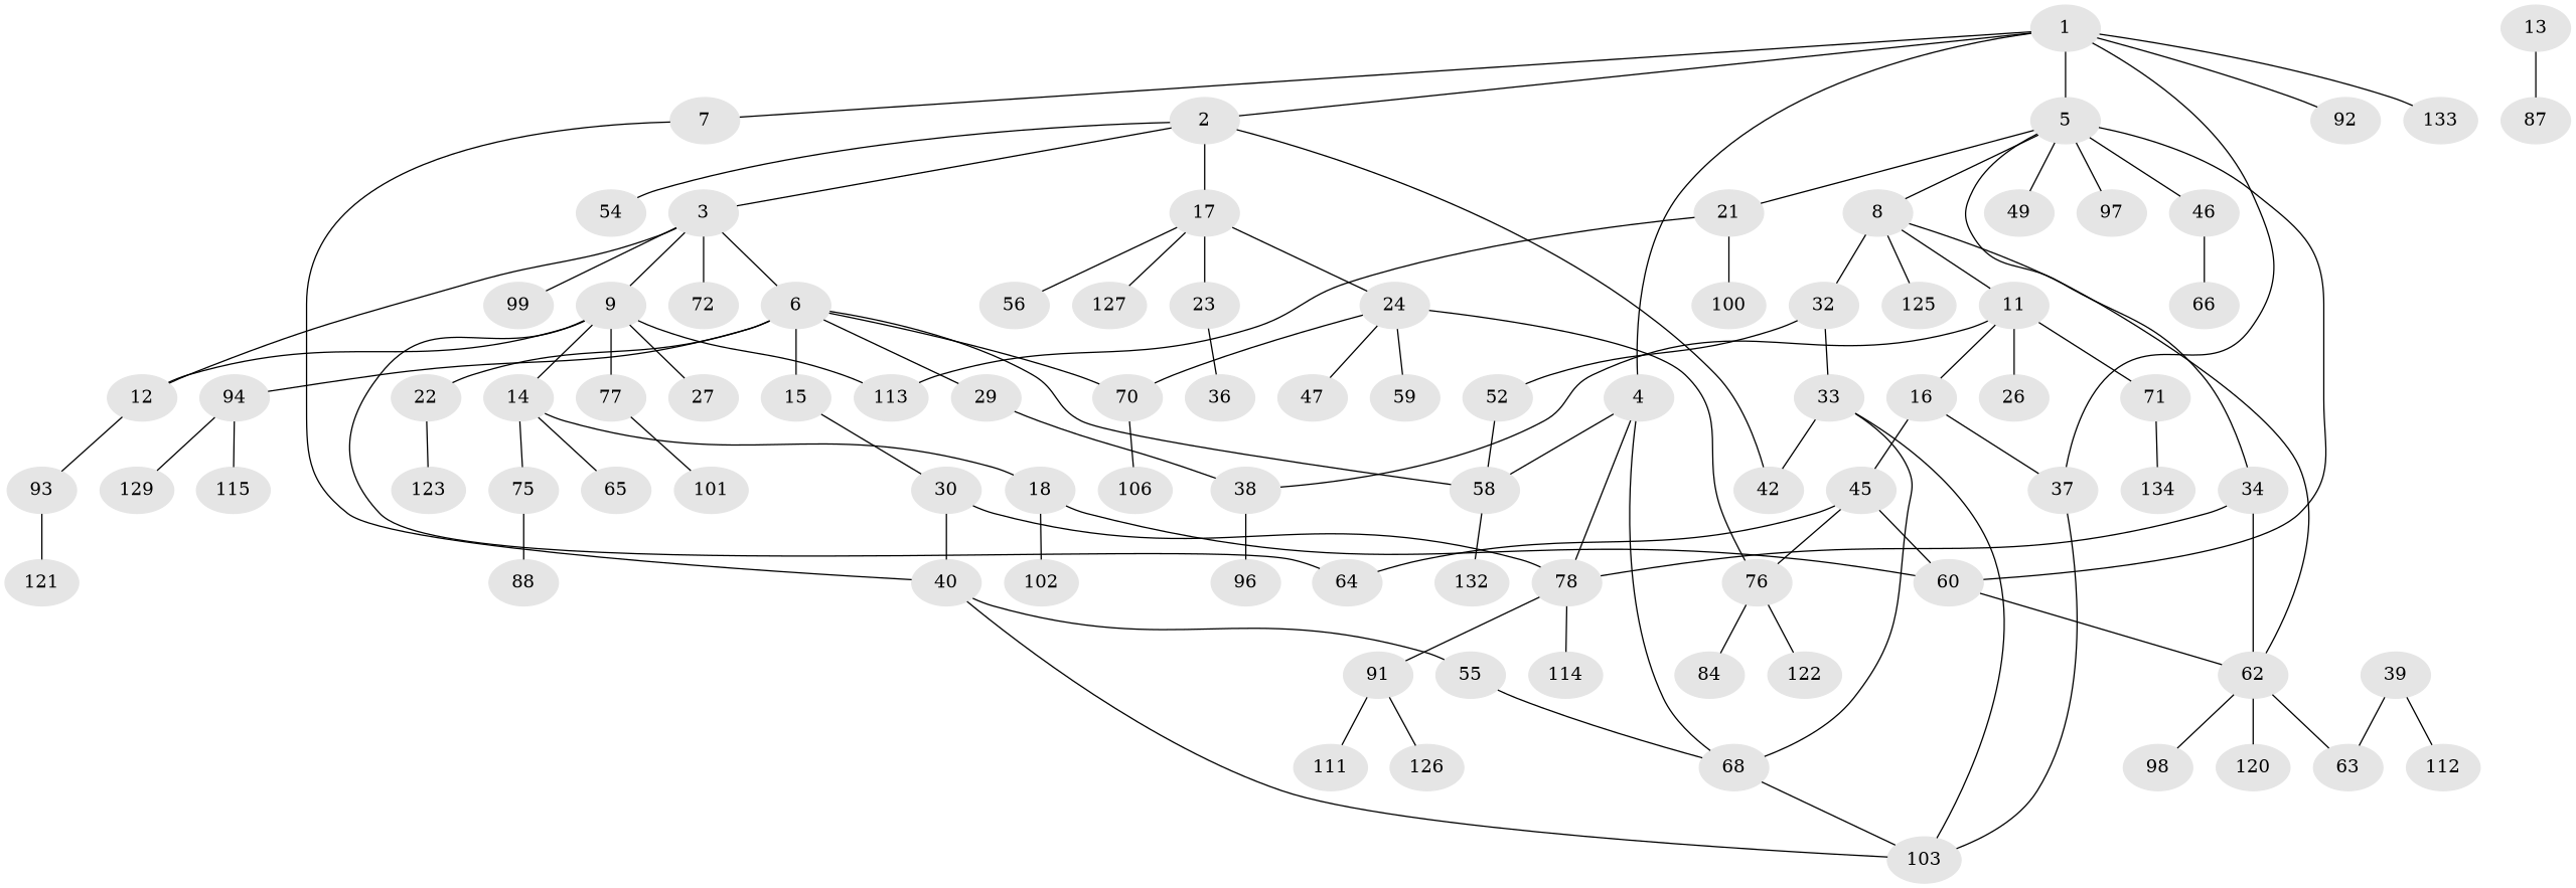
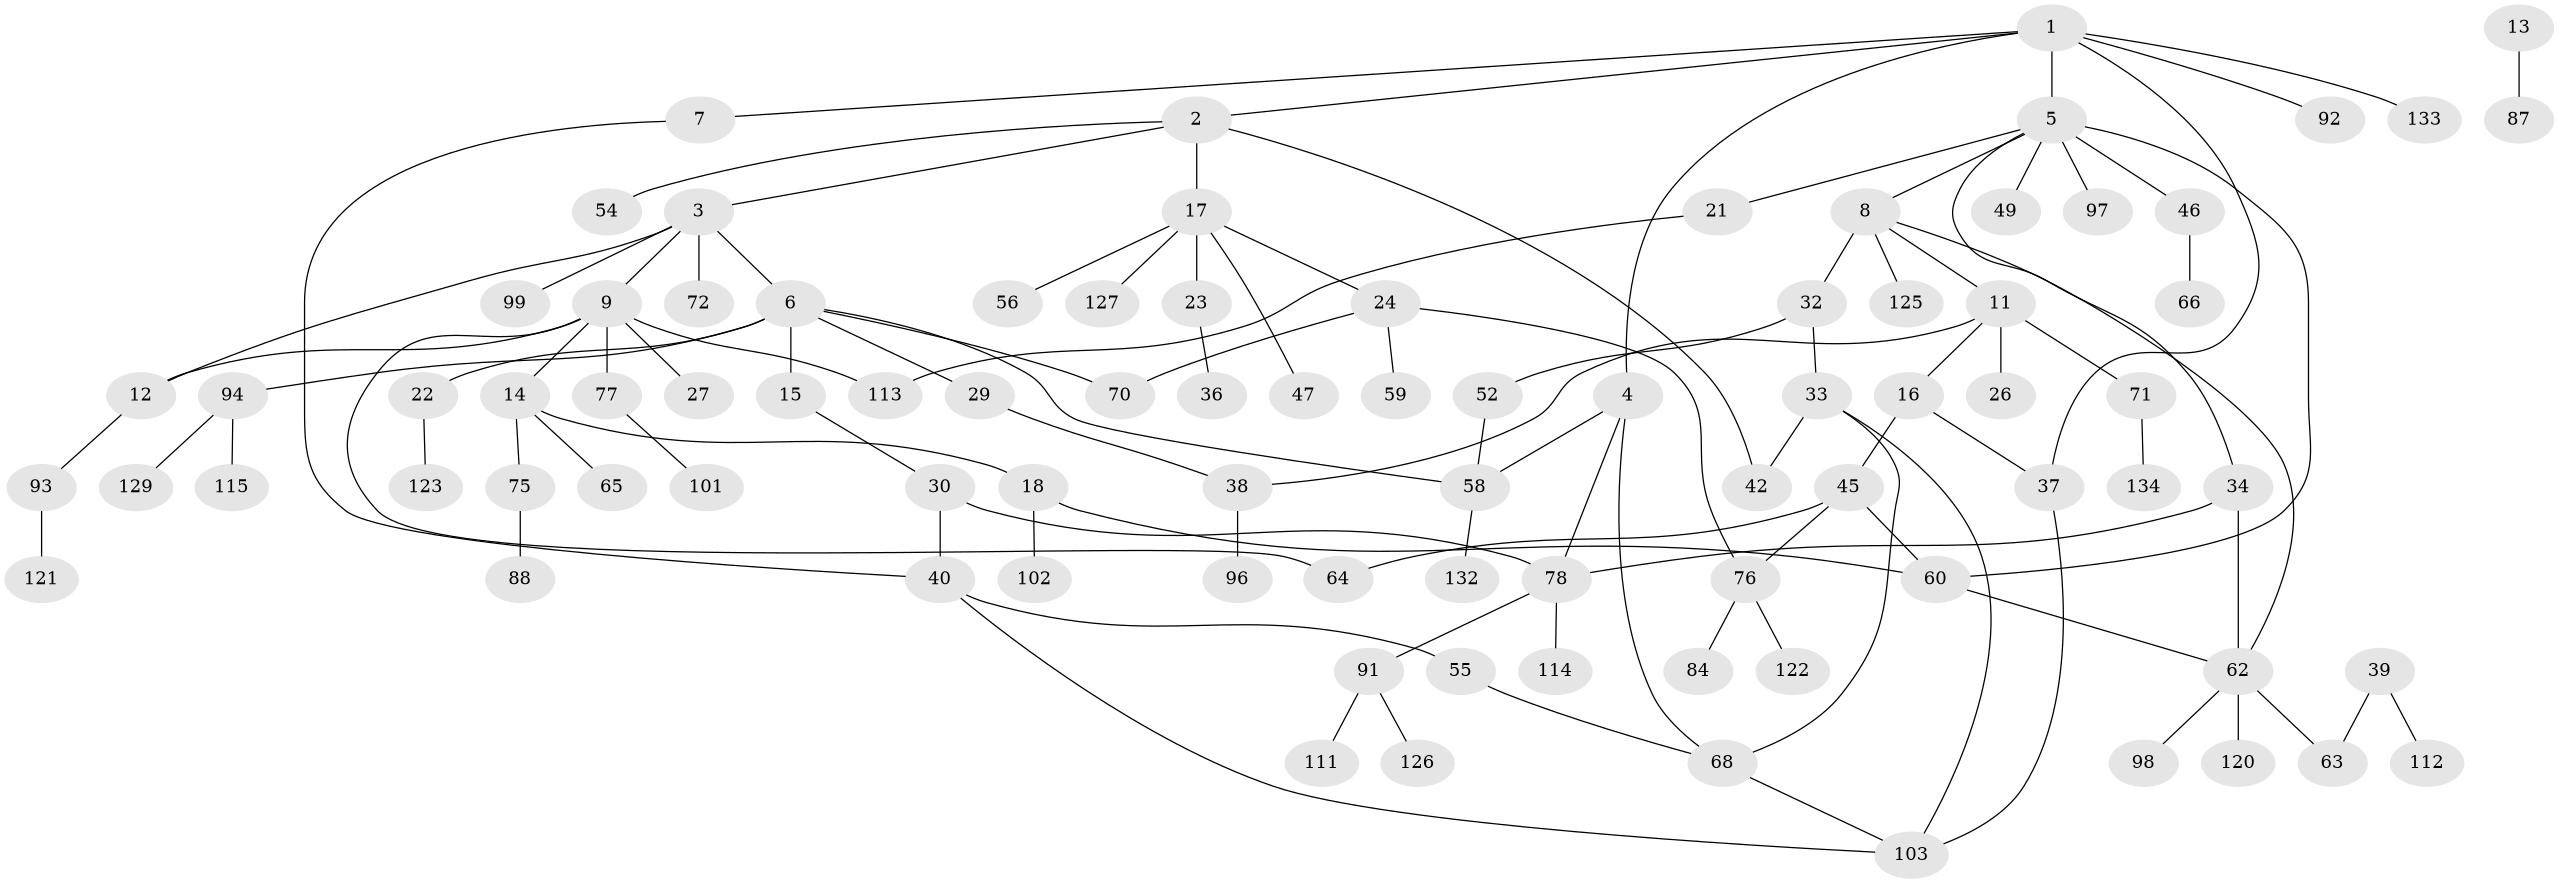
  graph {
    node [color=gray90 style=filled]
    1 [super="+51"]
    2 [super="+130"]
    4 [super="+74"]
    5 [super="+53"]
    7 [super="+31"]
    37 [super="+44"]
    92 [super="+124"]
    133
    3 [super="+41"]
    17 [super="+25"]
    42 [super="+110"]
    54
    58 [super="+61"]
    68
    78 [super="+109"]
    8 [super="+20"]
    21 [super="+107"]
    34
    46 [super="+85"]
    49
    60 [super="+89"]
    97
    40 [super="+43"]
    103 [super="+108"]
    6 [super="+28"]
    9 [super="+10"]
    72
    99
    12 [super="+90"]
    23
    24
    47
    56
    127
    15 [super="+57"]
    22
    29 [super="+69"]
    70 [super="+82"]
    94 [super="+128"]
    14 [super="+50"]
    27
    64 [super="+95"]
    77 [super="+131"]
    113
    13
    87
    132
    114 [super="+119"]
    91 [super="+105"]
    11 [super="+117"]
    32 [super="+83"]
    62 [super="+67"]
    125
-   100
    66
    30 [super="+81"]
    123
    38
-   106 [super="+116"]
    115
    129
    55 [super="+80"]
    16 [super="+19"]
    26
    71 [super="+73"]
    33 [super="+35"]
    52
    63
    98
    120
    93
    18 [super="+86"]
    65
    75 [super="+79"]
    101
    45 [super="+104"]
    96
    134
    121
    102
    88
    76 [super="+135"]
    36
    59
    84
    122
    39 [super="+48"]
    112
    111
    126
    1 -- 2
    1 -- 4
    1 -- 5
    1 -- 7
    1 -- 37
    1 -- 92
    1 -- 133
    2 -- 3
    2 -- 17
    2 -- 42
    2 -- 54
    4 -- 58
    4 -- 68
    4 -- 78
    5 -- 8
    5 -- 21
    5 -- 34
    5 -- 46
    5 -- 49
    5 -- 60 [weight=2]
    5 -- 97
    7 -- 40
    37 -- 103
    3 -- 6
    3 -- 9
    3 -- 72
    3 -- 99
    3 -- 12
    17 -- 23
    17 -- 24
-   24 -- 47
+   17 -- 47
    17 -- 56
    17 -- 127
    58 -- 132
    68 -- 103
    78 -- 114
    78 -- 91
    8 -- 11
    8 -- 32
    8 -- 62
    8 -- 125
    21 -- 113
-   21 -- 100
    34 -- 78
    34 -- 62
    46 -- 66
    60 -- 62
    40 -- 103
    40 -- 55
    6 -- 58
    6 -- 15
    6 -- 22
    6 -- 29
    6 -- 70
    6 -- 94
    9 -- 12
    9 -- 14
    9 -- 27
    9 -- 64
    9 -- 77
    9 -- 113
    12 -- 93
    23 -- 36
    24 -- 70
    24 -- 76
    24 -- 59
    15 -- 30
    22 -- 123
    29 -- 38
-   70 -- 106
    94 -- 115
    94 -- 129
    14 -- 18
    14 -- 65
    14 -- 75
    77 -- 101
    13 -- 87
    91 -- 111
    91 -- 126
    11 -- 38
    11 -- 16
    11 -- 26
    11 -- 71
    32 -- 33
    32 -- 52
    62 -- 63
    62 -- 98
    62 -- 120
    30 -- 78
    30 -- 40
    38 -- 96
    55 -- 68
    16 -- 37
    16 -- 45
    71 -- 134
    33 -- 42
    33 -- 68
    33 -- 103
    52 -- 58
    93 -- 121
    18 -- 60
    18 -- 102
    75 -- 88
    45 -- 60
    45 -- 64
    45 -- 76
    76 -- 84
    76 -- 122
    39 -- 63
    39 -- 112
  }
